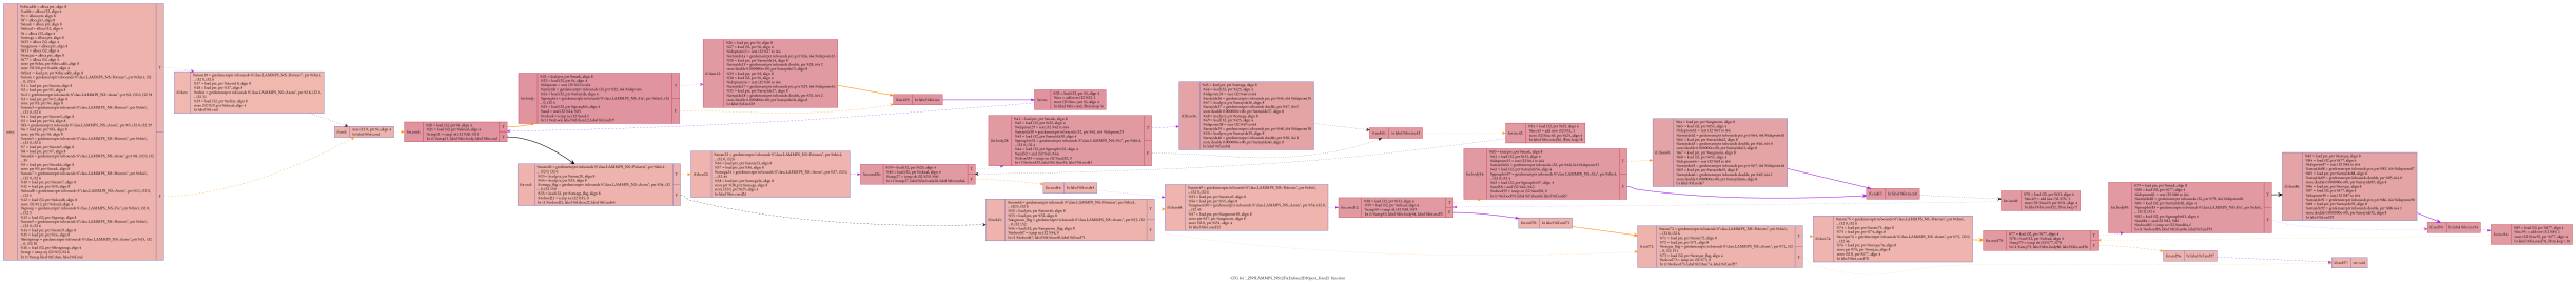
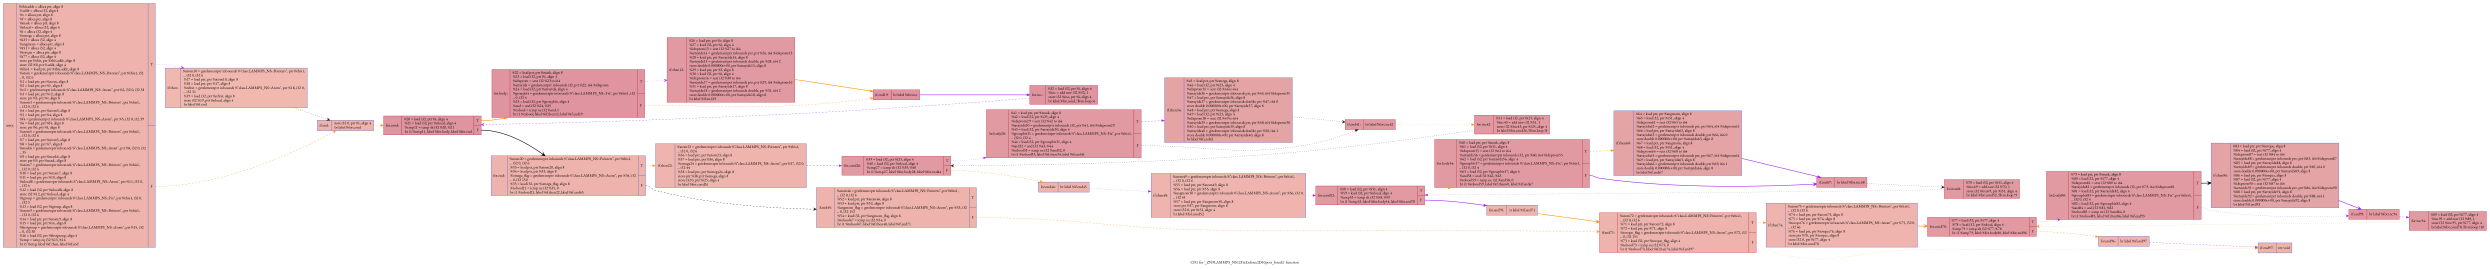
  digraph {
    fontname="EB Garamond"
    label="CFG for '_ZN9LAMMPS_NS12FixEnforce2D10post_forceEi' function"
    rankdir=LR
    node [color="#b70d28ff" fillcolor="#bb1b2c70" fontname="EB Garamond" shape=record style=filled]
    edge [arrowhead=vee color=purple fontname="EB Garamond" style=dotted]
    n1 [color="#3d50c3ff" fillcolor="#d6524470" label="{entry:\l|  %this.addr = alloca ptr, align 8\l  %.addr = alloca i32, align 4\l  %v = alloca ptr, align 8\l  %f = alloca ptr, align 8\l  %mask = alloca ptr, align 8\l  %nlocal = alloca i32, align 4\l  %i = alloca i32, align 4\l  %omega = alloca ptr, align 8\l  %i25 = alloca i32, align 4\l  %angmom = alloca ptr, align 8\l  %i51 = alloca i32, align 4\l  %torque = alloca ptr, align 8\l  %i77 = alloca i32, align 4\l  store ptr %this, ptr %this.addr, align 8\l  store i32 %0, ptr %.addr, align 4\l  %this1 = load ptr, ptr %this.addr, align 8\l  %atom = getelementptr inbounds %\"class.LAMMPS_NS::Pointers\", ptr %this1, i32\l... 0, i32 6\l  %1 = load ptr, ptr %atom, align 8\l  %2 = load ptr, ptr %1, align 8\l  %v2 = getelementptr inbounds %\"class.LAMMPS_NS::Atom\", ptr %2, i32 0, i32 38\l  %3 = load ptr, ptr %v2, align 8\l  store ptr %3, ptr %v, align 8\l  %atom3 = getelementptr inbounds %\"class.LAMMPS_NS::Pointers\", ptr %this1,\l... i32 0, i32 6\l  %4 = load ptr, ptr %atom3, align 8\l  %5 = load ptr, ptr %4, align 8\l  %f4 = getelementptr inbounds %\"class.LAMMPS_NS::Atom\", ptr %5, i32 0, i32 39\l  %6 = load ptr, ptr %f4, align 8\l  store ptr %6, ptr %f, align 8\l  %atom5 = getelementptr inbounds %\"class.LAMMPS_NS::Pointers\", ptr %this1,\l... i32 0, i32 6\l  %7 = load ptr, ptr %atom5, align 8\l  %8 = load ptr, ptr %7, align 8\l  %mask6 = getelementptr inbounds %\"class.LAMMPS_NS::Atom\", ptr %8, i32 0, i32\l... 35\l  %9 = load ptr, ptr %mask6, align 8\l  store ptr %9, ptr %mask, align 8\l  %atom7 = getelementptr inbounds %\"class.LAMMPS_NS::Pointers\", ptr %this1,\l... i32 0, i32 6\l  %10 = load ptr, ptr %atom7, align 8\l  %11 = load ptr, ptr %10, align 8\l  %nlocal8 = getelementptr inbounds %\"class.LAMMPS_NS::Atom\", ptr %11, i32 0,\l... i32 4\l  %12 = load i32, ptr %nlocal8, align 8\l  store i32 %12, ptr %nlocal, align 4\l  %igroup = getelementptr inbounds %\"class.LAMMPS_NS::Fix\", ptr %this1, i32 0,\l... i32 3\l  %13 = load i32, ptr %igroup, align 8\l  %atom9 = getelementptr inbounds %\"class.LAMMPS_NS::Pointers\", ptr %this1,\l... i32 0, i32 6\l  %14 = load ptr, ptr %atom9, align 8\l  %15 = load ptr, ptr %14, align 8\l  %firstgroup = getelementptr inbounds %\"class.LAMMPS_NS::Atom\", ptr %15, i32\l... 0, i32 30\l  %16 = load i32, ptr %firstgroup, align 4\l  %cmp = icmp eq i32 %13, %16\l  br i1 %cmp, label %if.then, label %if.end\l|{<s0>T|<s1>F}}"]
    n2 [color="#3d50c3ff" fillcolor="#dc5d4a70" label="{if.then:\l|  %atom10 = getelementptr inbounds %\"class.LAMMPS_NS::Pointers\", ptr %this1,\l... i32 0, i32 6\l  %17 = load ptr, ptr %atom10, align 8\l  %18 = load ptr, ptr %17, align 8\l  %nfirst = getelementptr inbounds %\"class.LAMMPS_NS::Atom\", ptr %18, i32 0,\l... i32 31\l  %19 = load i32, ptr %nfirst, align 8\l  store i32 %19, ptr %nlocal, align 4\l  br label %if.end\l}"]
    n3 [color="#3d50c3ff" fillcolor="#d6524470" label="{if.end:\l|  store i32 0, ptr %i, align 4\l  br label %for.cond\l}"]
    n4 [fillcolor="#b70d2870" label="{for.cond:\l|  %20 = load i32, ptr %i, align 4\l  %21 = load i32, ptr %nlocal, align 4\l  %cmp11 = icmp slt i32 %20, %21\l  br i1 %cmp11, label %for.body, label %for.end\l|{<s0>T|<s1>F}}"]
    n5 [fillcolor="#b70d2870" label="{for.body:\l|  %22 = load ptr, ptr %mask, align 8\l  %23 = load i32, ptr %i, align 4\l  %idxprom = sext i32 %23 to i64\l  %arrayidx = getelementptr inbounds i32, ptr %22, i64 %idxprom\l  %24 = load i32, ptr %arrayidx, align 4\l  %groupbit = getelementptr inbounds %\"class.LAMMPS_NS::Fix\", ptr %this1, i32\l... 0, i32 4\l  %25 = load i32, ptr %groupbit, align 4\l  %and = and i32 %24, %25\l  %tobool = icmp ne i32 %and, 0\l  br i1 %tobool, label %if.then12, label %if.end19\l|{<s0>T|<s1>F}}"]
    n6 [color="#3d50c3ff" fillcolor="#d6524470" label="{for.end:\l|  %atom20 = getelementptr inbounds %\"class.LAMMPS_NS::Pointers\", ptr %this1,\l... i32 0, i32 6\l  %33 = load ptr, ptr %atom20, align 8\l  %34 = load ptr, ptr %33, align 8\l  %omega_flag = getelementptr inbounds %\"class.LAMMPS_NS::Atom\", ptr %34, i32\l... 0, i32 150\l  %35 = load i32, ptr %omega_flag, align 8\l  %tobool21 = icmp ne i32 %35, 0\l  br i1 %tobool21, label %if.then22, label %if.end45\l|{<s0>T|<s1>F}}"]
    n7 [label="{if.then12:\l|  %26 = load ptr, ptr %v, align 8\l  %27 = load i32, ptr %i, align 4\l  %idxprom13 = sext i32 %27 to i64\l  %arrayidx14 = getelementptr inbounds ptr, ptr %26, i64 %idxprom13\l  %28 = load ptr, ptr %arrayidx14, align 8\l  %arrayidx15 = getelementptr inbounds double, ptr %28, i64 2\l  store double 0.000000e+00, ptr %arrayidx15, align 8\l  %29 = load ptr, ptr %f, align 8\l  %30 = load i32, ptr %i, align 4\l  %idxprom16 = sext i32 %30 to i64\l  %arrayidx17 = getelementptr inbounds ptr, ptr %29, i64 %idxprom16\l  %31 = load ptr, ptr %arrayidx17, align 8\l  %arrayidx18 = getelementptr inbounds double, ptr %31, i64 2\l  store double 0.000000e+00, ptr %arrayidx18, align 8\l  br label %if.end19\l}"]
    n8 [fillcolor="#b70d2870" label="{if.end19:\l|  br label %for.inc\l}"]
    n9 [color="#3d50c3ff" fillcolor="#d8564670" label="{if.then22:\l|  %atom23 = getelementptr inbounds %\"class.LAMMPS_NS::Pointers\", ptr %this1,\l... i32 0, i32 6\l  %36 = load ptr, ptr %atom23, align 8\l  %37 = load ptr, ptr %36, align 8\l  %omega24 = getelementptr inbounds %\"class.LAMMPS_NS::Atom\", ptr %37, i32 0,\l... i32 44\l  %38 = load ptr, ptr %omega24, align 8\l  store ptr %38, ptr %omega, align 8\l  store i32 0, ptr %i25, align 4\l  br label %for.cond26\l}"]
    n10 [color="#3d50c3ff" fillcolor="#d6524470" label="{if.end45:\l|  %atom46 = getelementptr inbounds %\"class.LAMMPS_NS::Pointers\", ptr %this1,\l... i32 0, i32 6\l  %52 = load ptr, ptr %atom46, align 8\l  %53 = load ptr, ptr %52, align 8\l  %angmom_flag = getelementptr inbounds %\"class.LAMMPS_NS::Atom\", ptr %53, i32\l... 0, i32 152\l  %54 = load i32, ptr %angmom_flag, align 8\l  %tobool47 = icmp ne i32 %54, 0\l  br i1 %tobool47, label %if.then48, label %if.end71\l|{<s0>T|<s1>F}}"]
    n11 [fillcolor="#b70d2870" label="{for.inc:\l|  %32 = load i32, ptr %i, align 4\l  %inc = add nsw i32 %32, 1\l  store i32 %inc, ptr %i, align 4\l  br label %for.cond, !llvm.loop !6\l}"]
    n12 [label="{for.cond26:\l|  %39 = load i32, ptr %i25, align 4\l  %40 = load i32, ptr %nlocal, align 4\l  %cmp27 = icmp slt i32 %39, %40\l  br i1 %cmp27, label %for.body28, label %for.end44\l|{<s0>T|<s1>F}}"]
    n13 [color="#3d50c3ff" fillcolor="#d8564670" label="{if.then48:\l|  %atom49 = getelementptr inbounds %\"class.LAMMPS_NS::Pointers\", ptr %this1,\l... i32 0, i32 6\l  %55 = load ptr, ptr %atom49, align 8\l  %56 = load ptr, ptr %55, align 8\l  %angmom50 = getelementptr inbounds %\"class.LAMMPS_NS::Atom\", ptr %56, i32 0,\l... i32 45\l  %57 = load ptr, ptr %angmom50, align 8\l  store ptr %57, ptr %angmom, align 8\l  store i32 0, ptr %i51, align 4\l  br label %for.cond52\l}"]
-   n14 [color="#3d50c3ff" fillcolor="#d6524470" label="{if.end71:\l|  %atom72 = getelementptr inbounds %\"class.LAMMPS_NS::Pointers\", ptr %this1,\l... i32 0, i32 6\l  %71 = load ptr, ptr %atom72, align 8\l  %72 = load ptr, ptr %71, align 8\l  %torque_flag = getelementptr inbounds %\"class.LAMMPS_NS::Atom\", ptr %72, i32\l... 0, i32 151\l  %73 = load i32, ptr %torque_flag, align 4\l  %tobool73 = icmp ne i32 %73, 0\l  br i1 %tobool73, label %if.then74, label %if.end97\l|{<s0>T|<s1>F}}"]
+   n14 [fillcolor="#d6524470" label="{if.end71:\l|  %atom72 = getelementptr inbounds %\"class.LAMMPS_NS::Pointers\", ptr %this1,\l... i32 0, i32 6\l  %71 = load ptr, ptr %atom72, align 8\l  %72 = load ptr, ptr %71, align 8\l  %torque_flag = getelementptr inbounds %\"class.LAMMPS_NS::Atom\", ptr %72, i32\l... 0, i32 151\l  %73 = load i32, ptr %torque_flag, align 4\l  %tobool73 = icmp ne i32 %73, 0\l  br i1 %tobool73, label %if.then74, label %if.end97\l|{<s0>T|<s1>F}}"]
    n15 [label="{for.body28:\l|  %41 = load ptr, ptr %mask, align 8\l  %42 = load i32, ptr %i25, align 4\l  %idxprom29 = sext i32 %42 to i64\l  %arrayidx30 = getelementptr inbounds i32, ptr %41, i64 %idxprom29\l  %43 = load i32, ptr %arrayidx30, align 4\l  %groupbit31 = getelementptr inbounds %\"class.LAMMPS_NS::Fix\", ptr %this1,\l... i32 0, i32 4\l  %44 = load i32, ptr %groupbit31, align 4\l  %and32 = and i32 %43, %44\l  %tobool33 = icmp ne i32 %and32, 0\l  br i1 %tobool33, label %if.then34, label %if.end41\l|{<s0>T|<s1>F}}"]
    n16 [color="#3d50c3ff" fillcolor="#d8564670" label="{for.end44:\l|  br label %if.end45\l}"]
    n17 [label="{for.cond52:\l|  %58 = load i32, ptr %i51, align 4\l  %59 = load i32, ptr %nlocal, align 4\l  %cmp53 = icmp slt i32 %58, %59\l  br i1 %cmp53, label %for.body54, label %for.end70\l|{<s0>T|<s1>F}}"]
    n18 [color="#3d50c3ff" fillcolor="#d8564670" label="{if.then74:\l|  %atom75 = getelementptr inbounds %\"class.LAMMPS_NS::Pointers\", ptr %this1,\l... i32 0, i32 6\l  %74 = load ptr, ptr %atom75, align 8\l  %75 = load ptr, ptr %74, align 8\l  %torque76 = getelementptr inbounds %\"class.LAMMPS_NS::Atom\", ptr %75, i32 0,\l... i32 46\l  %76 = load ptr, ptr %torque76, align 8\l  store ptr %76, ptr %torque, align 8\l  store i32 0, ptr %i77, align 4\l  br label %for.cond78\l}"]
    n19 [color="#3d50c3ff" fillcolor="#d6524470" label="{if.end97:\l|  ret void\l}"]
    n20 [color="#3d50c3ff" fillcolor="#c32e3170" label="{if.then34:\l|  %45 = load ptr, ptr %omega, align 8\l  %46 = load i32, ptr %i25, align 4\l  %idxprom35 = sext i32 %46 to i64\l  %arrayidx36 = getelementptr inbounds ptr, ptr %45, i64 %idxprom35\l  %47 = load ptr, ptr %arrayidx36, align 8\l  %arrayidx37 = getelementptr inbounds double, ptr %47, i64 0\l  store double 0.000000e+00, ptr %arrayidx37, align 8\l  %48 = load ptr, ptr %omega, align 8\l  %49 = load i32, ptr %i25, align 4\l  %idxprom38 = sext i32 %49 to i64\l  %arrayidx39 = getelementptr inbounds ptr, ptr %48, i64 %idxprom38\l  %50 = load ptr, ptr %arrayidx39, align 8\l  %arrayidx40 = getelementptr inbounds double, ptr %50, i64 1\l  store double 0.000000e+00, ptr %arrayidx40, align 8\l  br label %if.end41\l}"]
    n21 [label="{if.end41:\l|  br label %for.inc42\l}"]
    n22 [label="{for.inc42:\l|  %51 = load i32, ptr %i25, align 4\l  %inc43 = add nsw i32 %51, 1\l  store i32 %inc43, ptr %i25, align 4\l  br label %for.cond26, !llvm.loop !8\l}"]
    n23 [label="{for.body54:\l|  %60 = load ptr, ptr %mask, align 8\l  %61 = load i32, ptr %i51, align 4\l  %idxprom55 = sext i32 %61 to i64\l  %arrayidx56 = getelementptr inbounds i32, ptr %60, i64 %idxprom55\l  %62 = load i32, ptr %arrayidx56, align 4\l  %groupbit57 = getelementptr inbounds %\"class.LAMMPS_NS::Fix\", ptr %this1,\l... i32 0, i32 4\l  %63 = load i32, ptr %groupbit57, align 4\l  %and58 = and i32 %62, %63\l  %tobool59 = icmp ne i32 %and58, 0\l  br i1 %tobool59, label %if.then60, label %if.end67\l|{<s0>T|<s1>F}}"]
    n24 [color="#3d50c3ff" fillcolor="#d8564670" label="{for.end70:\l|  br label %if.end71\l}"]
    n25 [label="{for.cond78:\l|  %77 = load i32, ptr %i77, align 4\l  %78 = load i32, ptr %nlocal, align 4\l  %cmp79 = icmp slt i32 %77, %78\l  br i1 %cmp79, label %for.body80, label %for.end96\l|{<s0>T|<s1>F}}"]
    n26 [color="#3d50c3ff" fillcolor="#c32e3170" label="{if.then60:\l|  %64 = load ptr, ptr %angmom, align 8\l  %65 = load i32, ptr %i51, align 4\l  %idxprom61 = sext i32 %65 to i64\l  %arrayidx62 = getelementptr inbounds ptr, ptr %64, i64 %idxprom61\l  %66 = load ptr, ptr %arrayidx62, align 8\l  %arrayidx63 = getelementptr inbounds double, ptr %66, i64 0\l  store double 0.000000e+00, ptr %arrayidx63, align 8\l  %67 = load ptr, ptr %angmom, align 8\l  %68 = load i32, ptr %i51, align 4\l  %idxprom64 = sext i32 %68 to i64\l  %arrayidx65 = getelementptr inbounds ptr, ptr %67, i64 %idxprom64\l  %69 = load ptr, ptr %arrayidx65, align 8\l  %arrayidx66 = getelementptr inbounds double, ptr %69, i64 1\l  store double 0.000000e+00, ptr %arrayidx66, align 8\l  br label %if.end67\l}"]
    n27 [label="{if.end67:\l|  br label %for.inc68\l}"]
    n28 [label="{for.inc68:\l|  %70 = load i32, ptr %i51, align 4\l  %inc69 = add nsw i32 %70, 1\l  store i32 %inc69, ptr %i51, align 4\l  br label %for.cond52, !llvm.loop !9\l}"]
    n29 [label="{for.body80:\l|  %79 = load ptr, ptr %mask, align 8\l  %80 = load i32, ptr %i77, align 4\l  %idxprom81 = sext i32 %80 to i64\l  %arrayidx82 = getelementptr inbounds i32, ptr %79, i64 %idxprom81\l  %81 = load i32, ptr %arrayidx82, align 4\l  %groupbit83 = getelementptr inbounds %\"class.LAMMPS_NS::Fix\", ptr %this1,\l... i32 0, i32 4\l  %82 = load i32, ptr %groupbit83, align 4\l  %and84 = and i32 %81, %82\l  %tobool85 = icmp ne i32 %and84, 0\l  br i1 %tobool85, label %if.then86, label %if.end93\l|{<s0>T|<s1>F}}"]
    n30 [color="#3d50c3ff" fillcolor="#d8564670" label="{for.end96:\l|  br label %if.end97\l}"]
    n31 [color="#3d50c3ff" fillcolor="#c32e3170" label="{if.then86:\l|  %83 = load ptr, ptr %torque, align 8\l  %84 = load i32, ptr %i77, align 4\l  %idxprom87 = sext i32 %84 to i64\l  %arrayidx88 = getelementptr inbounds ptr, ptr %83, i64 %idxprom87\l  %85 = load ptr, ptr %arrayidx88, align 8\l  %arrayidx89 = getelementptr inbounds double, ptr %85, i64 0\l  store double 0.000000e+00, ptr %arrayidx89, align 8\l  %86 = load ptr, ptr %torque, align 8\l  %87 = load i32, ptr %i77, align 4\l  %idxprom90 = sext i32 %87 to i64\l  %arrayidx91 = getelementptr inbounds ptr, ptr %86, i64 %idxprom90\l  %88 = load ptr, ptr %arrayidx91, align 8\l  %arrayidx92 = getelementptr inbounds double, ptr %88, i64 1\l  store double 0.000000e+00, ptr %arrayidx92, align 8\l  br label %if.end93\l}"]
    n32 [label="{if.end93:\l|  br label %for.inc94\l}"]
    n33 [label="{for.inc94:\l|  %89 = load i32, ptr %i77, align 4\l  %inc95 = add nsw i32 %89, 1\l  store i32 %inc95, ptr %i77, align 4\l  br label %for.cond78, !llvm.loop !10\l}"]
    n1 -> n2 [tailport=s0]
    n1 -> n3 [color=darkorange style=dashed tailport=s1]
    n2 -> n3 [color=black]
    n3 -> n4 [arrowhead=normal color=darkorange]
    n4 -> n5 [arrowhead=normal color=darkorange style=bold tailport=s0]
    n4 -> n6 [color=black style=bold tailport=s1]
    n5 -> n7 [tailport=s0]
    n5 -> n8 [color=darkorange style=dashed tailport=s1]
    n6 -> n9 [arrowhead=normal color=darkorange tailport=s0]
    n6 -> n10 [color=black style=dashed tailport=s1]
    n7 -> n8 [arrowhead=normal color=darkorange style=bold]
    n8 -> n11 [arrowhead=normal style=bold]
    n9 -> n12 [arrowhead=normal style=dashed]
-   n10 -> n13 [color=darkorange tailport=s0]
-   n10 -> n14 [color=darkorange tailport=s1]
+   n10 -> n14 [color=darkorange style=dashed tailport=s1]
    n11 -> n4 [style=dashed]
    n12 -> n15 [arrowhead=normal tailport=s0]
    n12 -> n16 [color=darkorange style=dashed tailport=s1]
    n13 -> n17 [arrowhead=normal]
    n14 -> n18 [arrowhead=normal color=darkorange tailport=s0]
    n14 -> n19 [arrowhead=normal color=darkorange tailport=s1]
    n15 -> n20 [arrowhead=normal style=dashed tailport=s0]
    n15 -> n21 [arrowhead=normal color=black tailport=s1]
    n16 -> n13 [arrowhead=normal]
    n17 -> n23 [arrowhead=normal color=darkorange tailport=s0]
    n17 -> n24 [arrowhead=normal style=bold tailport=s1]
    n18 -> n25 [color=darkorange style=bold]
    n20 -> n21 [color=black]
    n21 -> n22 [arrowhead=normal color=darkorange]
    n22 -> n12 [color=black]
    n23 -> n26 [arrowhead=normal color=darkorange style=dashed tailport=s0]
    n23 -> n27 [style=bold tailport=s1]
    n24 -> n14 [color=darkorange style=bold]
    n25 -> n29 [tailport=s0]
    n25 -> n30 [arrowhead=normal color=darkorange style=dashed tailport=s1]
    n26 -> n27 [arrowhead=normal style=bold]
    n27 -> n28 [color=black]
    n28 -> n17 [arrowhead=normal]
    n29 -> n31 [color=black style=bold tailport=s0]
    n29 -> n32 [tailport=s1]
    n30 -> n19 [arrowhead=normal style=dashed]
    n31 -> n32 [style=bold]
    n32 -> n33 [arrowhead=normal style=dashed]
    n33 -> n25 [color=darkorange]
  }
